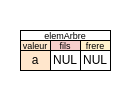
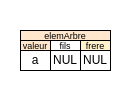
  <mxCell id="0" />
  <mxCell id="1" parent="0" />
  <mxCell id="2" value="" style="group" parent="1" vertex="1" connectable="0"><mxGeometry x="20" y="20" width="90" height="70" as="geometry" /></mxCell>
- <mxCell id="3" value="&lt;font style=&quot;font-size: 9px&quot;&gt;elemArbre&lt;/font&gt;" style="rounded=0;whiteSpace=wrap;html=1;" parent="2" vertex="1"><mxGeometry y="10" width="90" height="10" as="geometry" /></mxCell>
+ <mxCell id="3" value="&lt;font style=&quot;font-size: 9px&quot;&gt;elemArbre&lt;/font&gt;" style="rounded=0;whiteSpace=wrap;html=1;fillColor=#ffe6cc;" parent="2" vertex="1"><mxGeometry y="10" width="90" height="10" as="geometry" /></mxCell>
  <mxCell id="4" value="" style="group" parent="2" vertex="1" connectable="0"><mxGeometry y="30" width="90" height="20" as="geometry" /></mxCell>
- <mxCell id="5" value="a" style="rounded=0;whiteSpace=wrap;html=1;fillColor=#ffe6cc;" parent="4" vertex="1"><mxGeometry width="30" height="20" as="geometry" /></mxCell>
+ <mxCell id="5" value="a" style="rounded=0;whiteSpace=wrap;html=1;" parent="4" vertex="1"><mxGeometry width="30" height="20" as="geometry" /></mxCell>
  <mxCell id="6" value="NUL" style="rounded=0;whiteSpace=wrap;html=1;" parent="4" vertex="1"><mxGeometry x="30" width="30" height="20" as="geometry" /></mxCell>
  <mxCell id="7" value="NUL" style="rounded=0;whiteSpace=wrap;html=1;" parent="4" vertex="1"><mxGeometry x="60" width="30" height="20" as="geometry" /></mxCell>
  <mxCell id="8" value="&lt;font style=&quot;font-size: 9px&quot;&gt;valeur&lt;/font&gt;" style="rounded=0;whiteSpace=wrap;html=1;fillColor=#ffe6cc;" parent="2" vertex="1"><mxGeometry y="20" width="30" height="10" as="geometry" /></mxCell>
- <mxCell id="9" value="&lt;font style=&quot;font-size: 9px&quot;&gt;fils&lt;/font&gt;" style="rounded=0;whiteSpace=wrap;html=1;fillColor=#f8cecc;" parent="2" vertex="1"><mxGeometry x="30" y="20" width="30" height="10" as="geometry" /></mxCell>
+ <mxCell id="9" value="&lt;font style=&quot;font-size: 9px&quot;&gt;fils&lt;/font&gt;" style="rounded=0;whiteSpace=wrap;html=1;" parent="2" vertex="1"><mxGeometry x="30" y="20" width="30" height="10" as="geometry" /></mxCell>
  <mxCell id="10" value="&lt;font style=&quot;font-size: 9px&quot;&gt;frere&lt;/font&gt;" style="rounded=0;whiteSpace=wrap;html=1;fillColor=#fff2cc;" parent="2" vertex="1"><mxGeometry x="60" y="20" width="30" height="10" as="geometry" /></mxCell>
